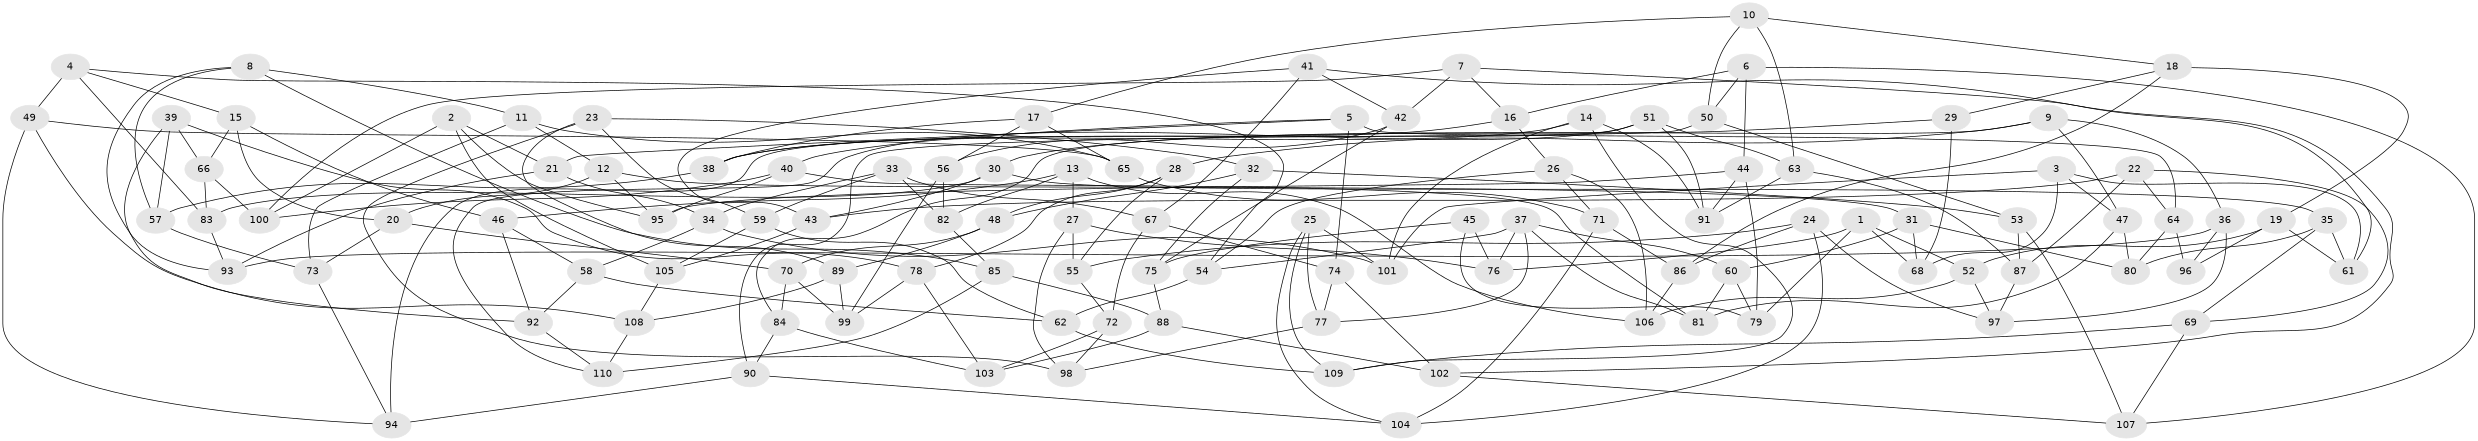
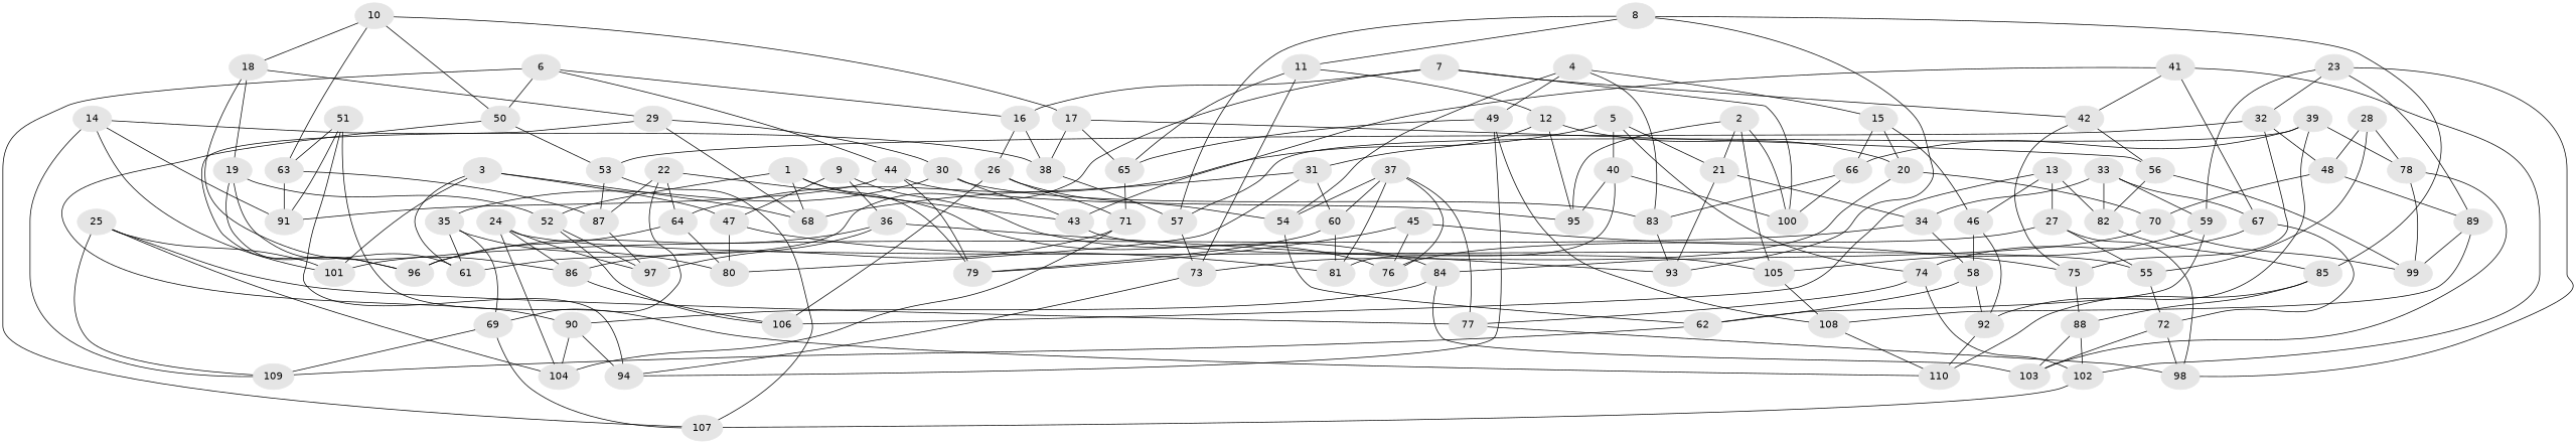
  graph {
    fontname="DejaVu Sans"
    node [color=gray90 fontname="DejaVu Sans" style=filled]
    edge [fontname="DejaVu Sans"]
    1
    52
    68
    76
    79
    106
    97
    2
    21
    95
    100
    105
    93
    34
    108
    3
    47
    61
    101
    80
    81
    4
    15
    49
    54
    83
    20
    46
    66
    65
    94
    62
    5
    40
    64
    74
    96
    77
    102
    6
    16
    44
    50
    107
    38
    26
    91
    53
    90
    7
    42
    56
    75
    8
    11
    57
    85
    12
    73
    110
    88
    9
    28
    36
    84
    55
    48
    78
    103
    10
    17
    18
    63
    19
    29
    86
    87
    31
    71
    70
    60
    13
    27
    82
    98
    58
    92
    14
    109
    99
    30
    22
    43
    69
    23
    32
    59
    89
    24
    104
    72
    25
    35
    33
    67
    37
    39
    41
    45
    51
    1 -- 52
    1 -- 68
    1 -- 76
    1 -- 79
    52 -- 106
    52 -- 97
    2 -- 21
    2 -- 95
    2 -- 100
    2 -- 105
    21 -- 93
    21 -- 34
    105 -- 108
    34 -- 101
    34 -- 58
    108 -- 110
    3 -- 68
    3 -- 47
    3 -- 61
    3 -- 101
    47 -- 80
    47 -- 81
    4 -- 15
    4 -- 49
    4 -- 54
    4 -- 83
    15 -- 20
    15 -- 46
    15 -- 66
    49 -- 108
    49 -- 65
    49 -- 94
    54 -- 62
    83 -- 93
    20 -- 73
    20 -- 70
    46 -- 58
    46 -- 92
    66 -- 100
    66 -- 83
    65 -- 71
    62 -- 109
    5 -- 21
    5 -- 40
    5 -- 64
    5 -- 74
    40 -- 95
    40 -- 100
    40 -- 81
    64 -- 80
    64 -- 96
    74 -- 77
    74 -- 102
    77 -- 98
    102 -- 107
    6 -- 16
    6 -- 44
    6 -- 50
    6 -- 107
    16 -- 38
    16 -- 26
    44 -- 79
    44 -- 95
    44 -- 91
    50 -- 53
    50 -- 90
    38 -- 57
    26 -- 106
    26 -- 54
    26 -- 71
    53 -- 107
    53 -- 87
    90 -- 94
    90 -- 104
    7 -- 100
    7 -- 61
    7 -- 16
    7 -- 42
    42 -- 56
    42 -- 75
    56 -- 82
    56 -- 99
    75 -- 88
    8 -- 93
    8 -- 11
    8 -- 57
    8 -- 85
    11 -- 65
    11 -- 12
    11 -- 73
    57 -- 73
    85 -- 110
    85 -- 88
    12 -- 95
    12 -- 20
    12 -- 31
    73 -- 94
    88 -- 102
    88 -- 103
    9 -- 47
-   9 -- 28
    9 -- 36
    9 -- 84
    28 -- 55
    28 -- 48
    28 -- 78
    36 -- 97
    36 -- 93
    36 -- 96
    84 -- 90
    84 -- 103
    55 -- 72
    48 -- 70
    48 -- 89
    78 -- 103
    78 -- 99
    10 -- 50
    10 -- 17
    10 -- 18
    10 -- 63
    17 -- 65
    17 -- 38
    17 -- 56
    18 -- 19
    18 -- 29
    18 -- 86
    63 -- 91
    63 -- 87
    19 -- 52
    19 -- 61
    19 -- 96
    29 -- 68
+   29 -- 96
    29 -- 30
    86 -- 106
    87 -- 97
    31 -- 68
    31 -- 80
    31 -- 60
    71 -- 86
    71 -- 104
    70 -- 84
    70 -- 99
    60 -- 79
    60 -- 81
    13 -- 106
    13 -- 46
    13 -- 27
    13 -- 82
    27 -- 76
    27 -- 55
    27 -- 98
    82 -- 85
    58 -- 62
    58 -- 92
    92 -- 110
    14 -- 101
    14 -- 38
    14 -- 91
    14 -- 109
    30 -- 83
    30 -- 43
    30 -- 35
    22 -- 64
    22 -- 87
    22 -- 43
    22 -- 69
    43 -- 105
    69 -- 107
    69 -- 109
    23 -- 98
    23 -- 32
    23 -- 59
    23 -- 89
    32 -- 53
    32 -- 75
    32 -- 48
    59 -- 105
    59 -- 62
    89 -- 108
    89 -- 99
    24 -- 97
    24 -- 55
    24 -- 86
    24 -- 104
    72 -- 103
    72 -- 98
    25 -- 101
    25 -- 77
    25 -- 109
    25 -- 104
    35 -- 61
    35 -- 80
    35 -- 69
    33 -- 34
    33 -- 82
    33 -- 59
    33 -- 67
    67 -- 74
    67 -- 72
    37 -- 76
    37 -- 81
    37 -- 54
    37 -- 77
    37 -- 60
    39 -- 66
    39 -- 57
    39 -- 78
    39 -- 92
    41 -- 102
    41 -- 42
    41 -- 43
    41 -- 67
    45 -- 76
    45 -- 79
    45 -- 75
    51 -- 94
    51 -- 91
    51 -- 110
    51 -- 63
  }
